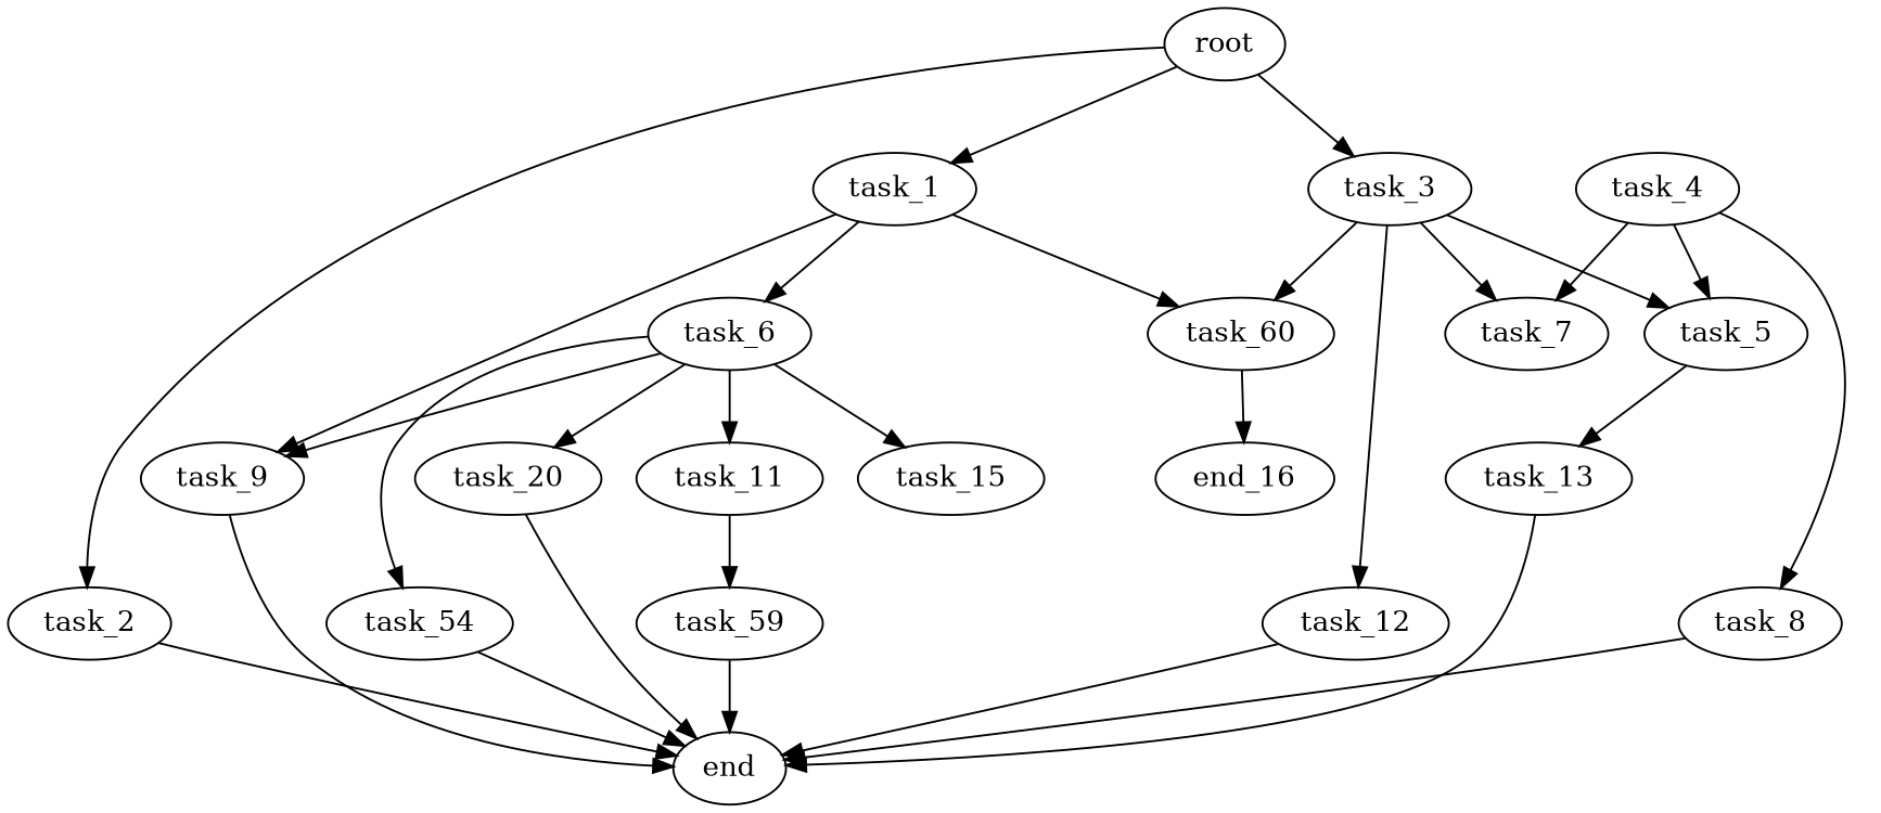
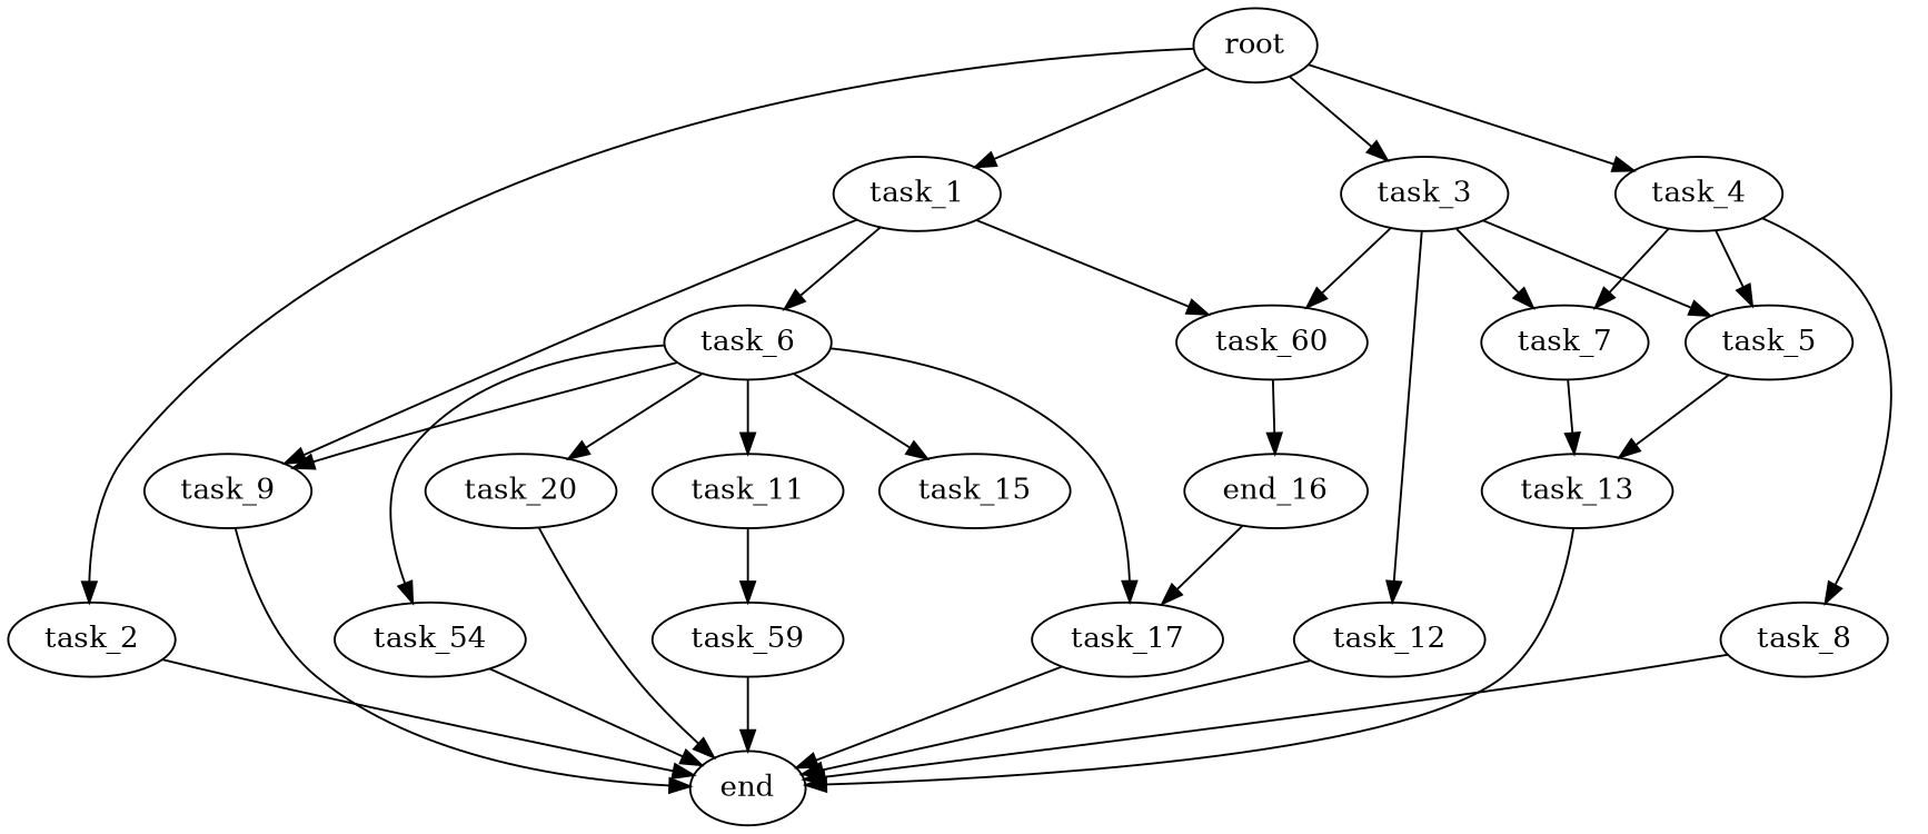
  digraph {
    root
    task_1
    task_2
    task_3
    task_4
    task_6
    task_9
    n8 [label=task_60]
    end
    task_5
    task_7
    task_12
    task_8
    task_11
    n15 [label=task_54]
    task_15
+   task_17
    task_20
    n19 [label=end_16]
    task_13
    n21 [label=task_59]
    root -> task_1
    root -> task_2
    root -> task_3
+   root -> task_4
    task_1 -> task_6
    task_1 -> task_9
    task_1 -> n8
    task_2 -> end
    task_3 -> n8
    task_3 -> task_5
    task_3 -> task_7
    task_3 -> task_12
    task_4 -> task_5
    task_4 -> task_7
    task_4 -> task_8
    task_6 -> task_9
    task_6 -> task_11
    task_6 -> n15
    task_6 -> task_15
+   task_6 -> task_17
    task_6 -> task_20
    task_9 -> end
    n8 -> n19
    task_5 -> task_13
+   task_7 -> task_13
    task_12 -> end
    task_8 -> end
    task_11 -> n21
    n15 -> end
+   task_17 -> end
    task_20 -> end
+   n19 -> task_17
    task_13 -> end
    n21 -> end
  }
